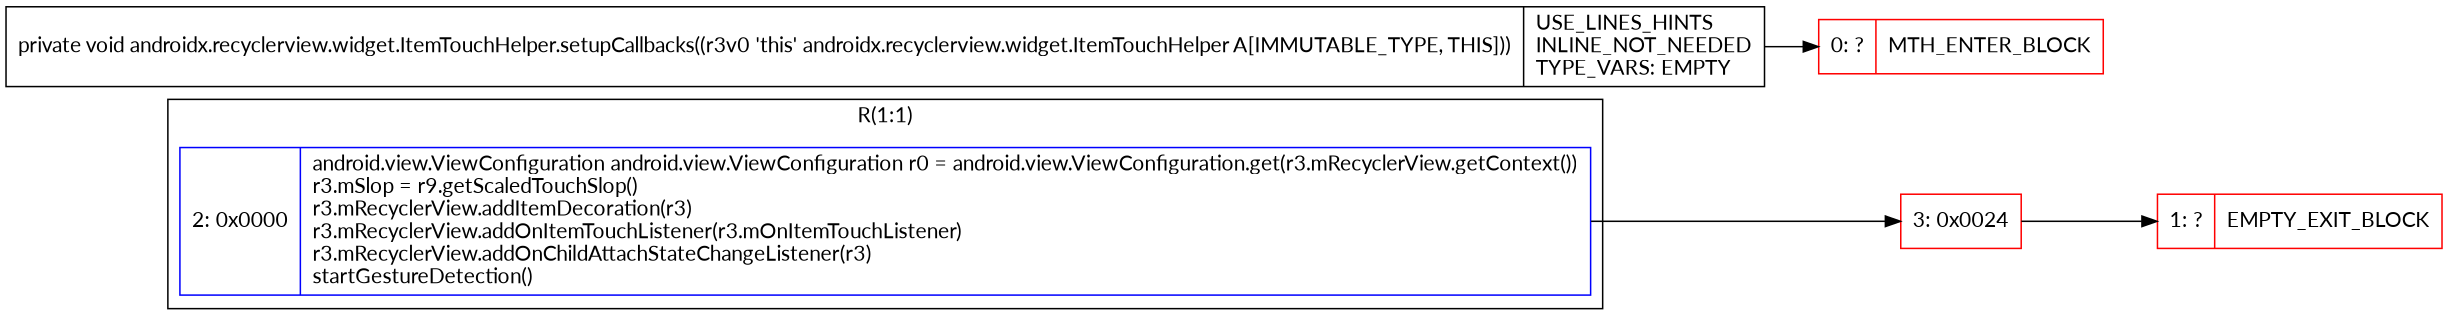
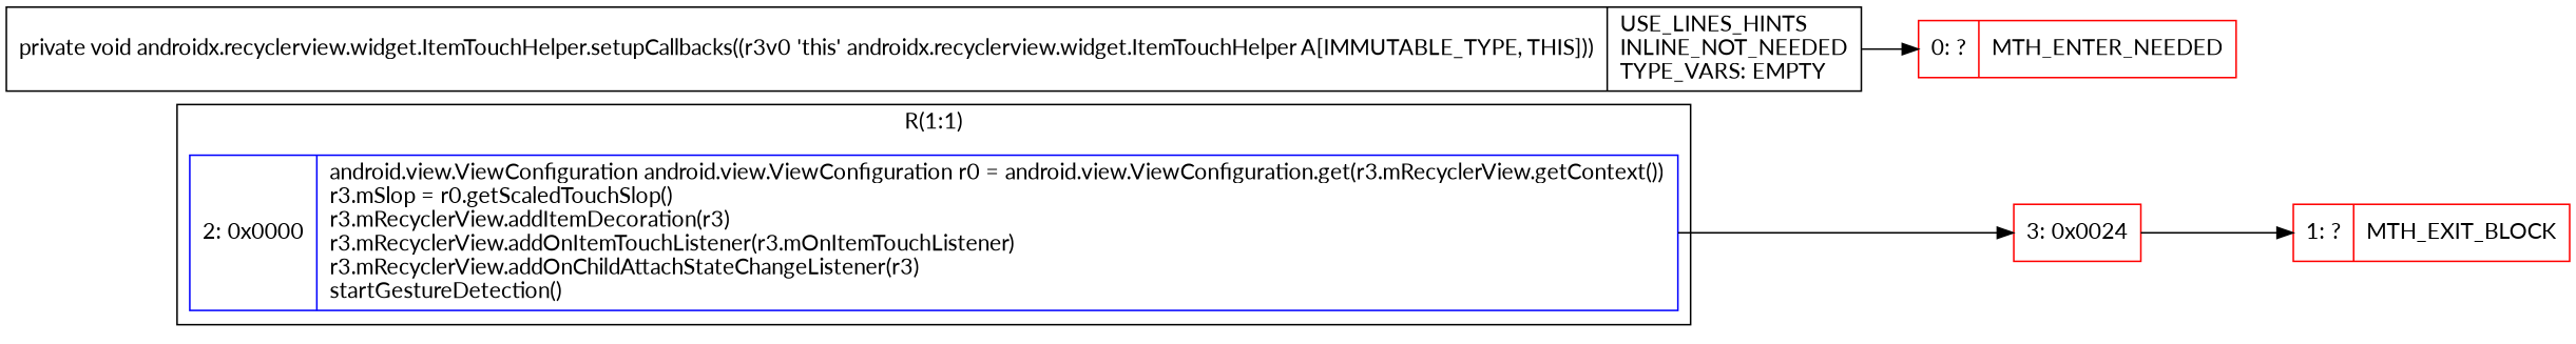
  digraph {
    fontname=Lato
    rankdir=LR
    node [color=red fontname=Lato shape=record]
    edge [fontname=Lato]
-   n1 [color=blue label="{2\:\ 0x0000|android.view.ViewConfiguration android.view.ViewConfiguration r0 = android.view.ViewConfiguration.get(r3.mRecyclerView.getContext())\lr3.mSlop = r9.getScaledTouchSlop()\lr3.mRecyclerView.addItemDecoration(r3)\lr3.mRecyclerView.addOnItemTouchListener(r3.mOnItemTouchListener)\lr3.mRecyclerView.addOnChildAttachStateChangeListener(r3)\lstartGestureDetection()\l}"]
+   n1 [color=blue label="{2\:\ 0x0000|android.view.ViewConfiguration android.view.ViewConfiguration r0 = android.view.ViewConfiguration.get(r3.mRecyclerView.getContext())\lr3.mSlop = r0.getScaledTouchSlop()\lr3.mRecyclerView.addItemDecoration(r3)\lr3.mRecyclerView.addOnItemTouchListener(r3.mOnItemTouchListener)\lr3.mRecyclerView.addOnChildAttachStateChangeListener(r3)\lstartGestureDetection()\l}"]
    n2 [label="{3\:\ 0x0024}"]
-   n3 [label="{1\:\ ?|EMPTY_EXIT_BLOCK\l}"]
-   n4 [label="{0\:\ ?|MTH_ENTER_BLOCK\l}"]
+   n3 [label="{1\:\ ?|MTH_EXIT_BLOCK\l}"]
+   n4 [label="{0\:\ ?|MTH_ENTER_NEEDED\l}"]
    n5 [label="{private void androidx.recyclerview.widget.ItemTouchHelper.setupCallbacks((r3v0 'this' androidx.recyclerview.widget.ItemTouchHelper A[IMMUTABLE_TYPE, THIS]))  | USE_LINES_HINTS\lINLINE_NOT_NEEDED\lTYPE_VARS: EMPTY\l}" color=""]
    subgraph cluster_1 {
      label="R(1:1)"
      n1
    }
    n1 -> n2
    n2 -> n3
    n5 -> n4
  }
